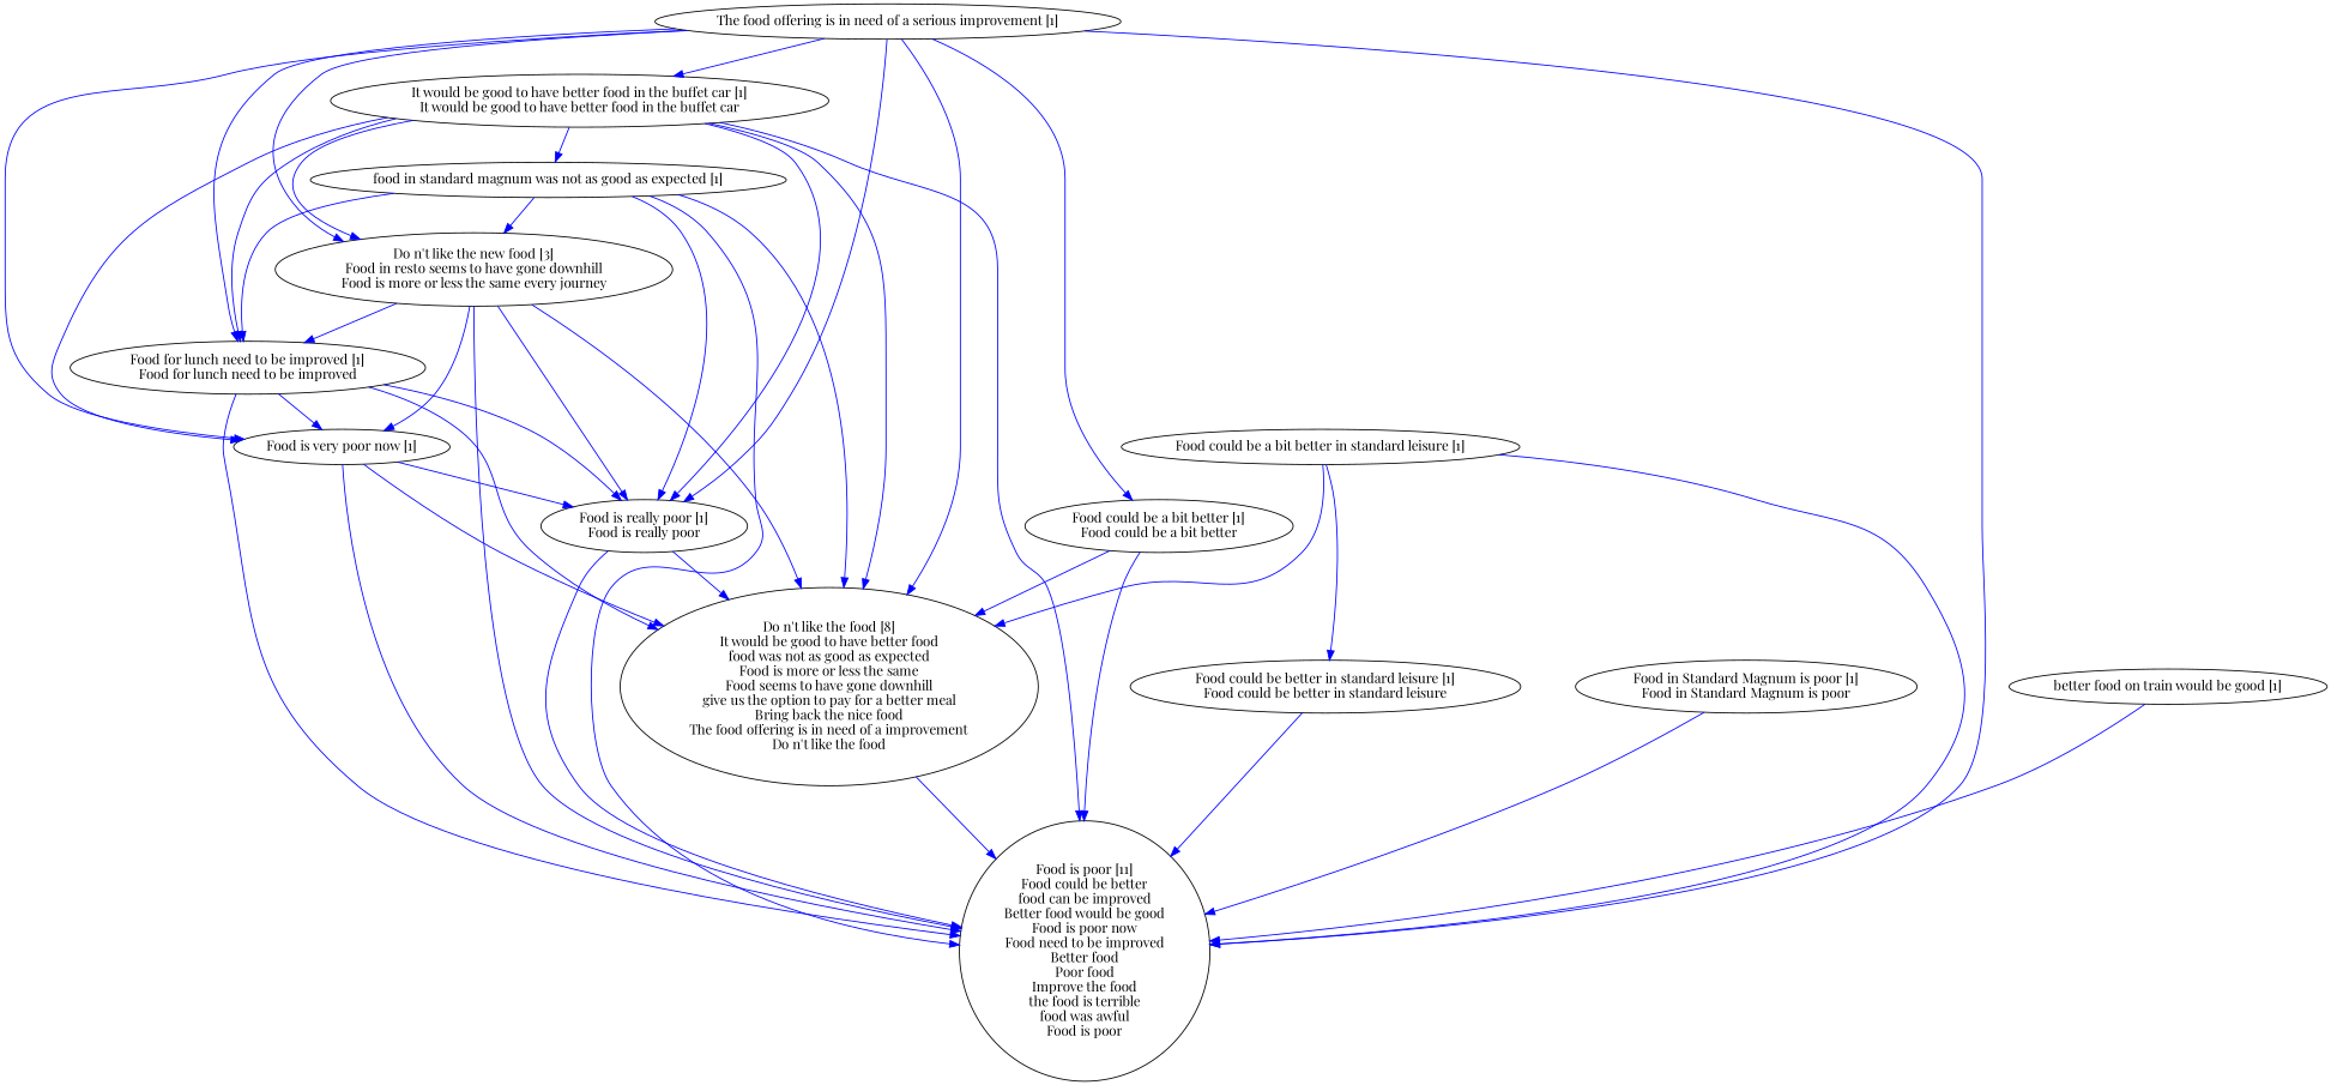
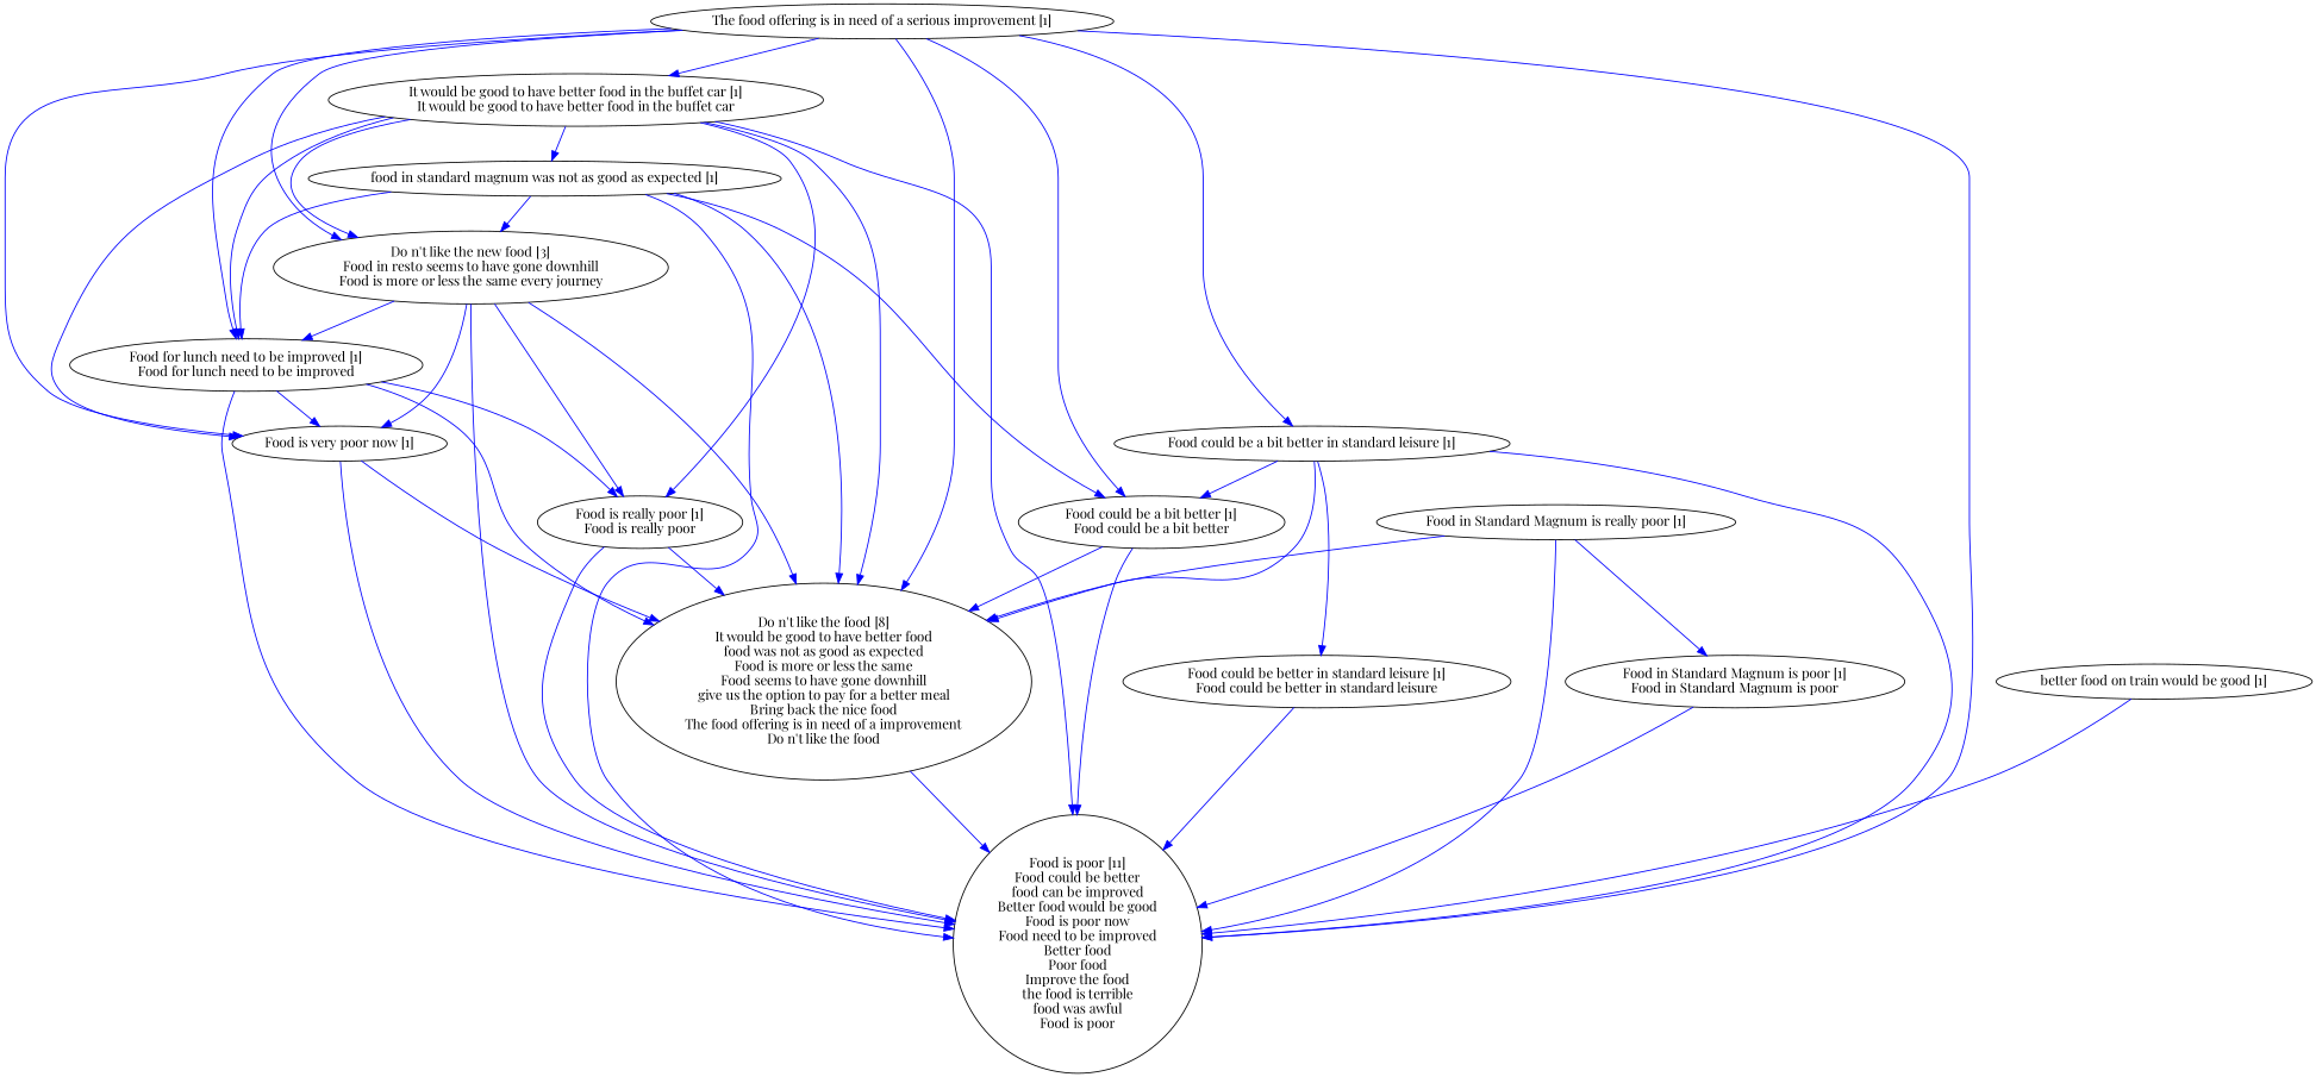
  digraph {
    fontname="Playfair Display"
    node [fontname="Playfair Display"]
    edge [color=blue fontname="Playfair Display"]
    "Do n't like the new food [3]\nFood in resto seems to have gone downhill\nFood is more or less the same every journey"
    "Do n't like the food [8]\nIt would be good to have better food\nfood was not as good as expected\nFood is more or less the same\nFood seems to have gone downhill\ngive us the option to pay for a better meal\nBring back the nice food\nThe food offering is in need of a improvement\nDo n't like the food"
    "Food is poor [11]\nFood could be better\nfood can be improved\nBetter food would be good\nFood is poor now\nFood need to be improved\nBetter food\nPoor food\nImprove the food\nthe food is terrible\nfood was awful\nFood is poor"
    "Food for lunch need to be improved [1]\nFood for lunch need to be improved"
    "Food is really poor [1]\nFood is really poor"
    "Food is very poor now [1]"
    "Food could be a bit better in standard leisure [1]"
    "Food could be better in standard leisure [1]\nFood could be better in standard leisure"
    "Food could be a bit better [1]\nFood could be a bit better"
+   "Food in Standard Magnum is really poor [1]"
    "Food in Standard Magnum is poor [1]\nFood in Standard Magnum is poor"
    "It would be good to have better food in the buffet car [1]\nIt would be good to have better food in the buffet car"
    "food in standard magnum was not as good as expected [1]"
    "The food offering is in need of a serious improvement [1]"
    "better food on train would be good [1]"
    "Do n't like the new food [3]\nFood in resto seems to have gone downhill\nFood is more or less the same every journey" -> "Do n't like the food [8]\nIt would be good to have better food\nfood was not as good as expected\nFood is more or less the same\nFood seems to have gone downhill\ngive us the option to pay for a better meal\nBring back the nice food\nThe food offering is in need of a improvement\nDo n't like the food"
    "Do n't like the new food [3]\nFood in resto seems to have gone downhill\nFood is more or less the same every journey" -> "Food is poor [11]\nFood could be better\nfood can be improved\nBetter food would be good\nFood is poor now\nFood need to be improved\nBetter food\nPoor food\nImprove the food\nthe food is terrible\nfood was awful\nFood is poor"
    "Do n't like the new food [3]\nFood in resto seems to have gone downhill\nFood is more or less the same every journey" -> "Food for lunch need to be improved [1]\nFood for lunch need to be improved"
    "Do n't like the new food [3]\nFood in resto seems to have gone downhill\nFood is more or less the same every journey" -> "Food is really poor [1]\nFood is really poor"
    "Do n't like the new food [3]\nFood in resto seems to have gone downhill\nFood is more or less the same every journey" -> "Food is very poor now [1]"
    "Do n't like the food [8]\nIt would be good to have better food\nfood was not as good as expected\nFood is more or less the same\nFood seems to have gone downhill\ngive us the option to pay for a better meal\nBring back the nice food\nThe food offering is in need of a improvement\nDo n't like the food" -> "Food is poor [11]\nFood could be better\nfood can be improved\nBetter food would be good\nFood is poor now\nFood need to be improved\nBetter food\nPoor food\nImprove the food\nthe food is terrible\nfood was awful\nFood is poor"
    "Food for lunch need to be improved [1]\nFood for lunch need to be improved" -> "Do n't like the food [8]\nIt would be good to have better food\nfood was not as good as expected\nFood is more or less the same\nFood seems to have gone downhill\ngive us the option to pay for a better meal\nBring back the nice food\nThe food offering is in need of a improvement\nDo n't like the food"
    "Food for lunch need to be improved [1]\nFood for lunch need to be improved" -> "Food is poor [11]\nFood could be better\nfood can be improved\nBetter food would be good\nFood is poor now\nFood need to be improved\nBetter food\nPoor food\nImprove the food\nthe food is terrible\nfood was awful\nFood is poor"
    "Food for lunch need to be improved [1]\nFood for lunch need to be improved" -> "Food is really poor [1]\nFood is really poor"
    "Food for lunch need to be improved [1]\nFood for lunch need to be improved" -> "Food is very poor now [1]"
    "Food is really poor [1]\nFood is really poor" -> "Do n't like the food [8]\nIt would be good to have better food\nfood was not as good as expected\nFood is more or less the same\nFood seems to have gone downhill\ngive us the option to pay for a better meal\nBring back the nice food\nThe food offering is in need of a improvement\nDo n't like the food"
    "Food is really poor [1]\nFood is really poor" -> "Food is poor [11]\nFood could be better\nfood can be improved\nBetter food would be good\nFood is poor now\nFood need to be improved\nBetter food\nPoor food\nImprove the food\nthe food is terrible\nfood was awful\nFood is poor"
    "Food is very poor now [1]" -> "Do n't like the food [8]\nIt would be good to have better food\nfood was not as good as expected\nFood is more or less the same\nFood seems to have gone downhill\ngive us the option to pay for a better meal\nBring back the nice food\nThe food offering is in need of a improvement\nDo n't like the food"
    "Food is very poor now [1]" -> "Food is poor [11]\nFood could be better\nfood can be improved\nBetter food would be good\nFood is poor now\nFood need to be improved\nBetter food\nPoor food\nImprove the food\nthe food is terrible\nfood was awful\nFood is poor"
-   "Food is very poor now [1]" -> "Food is really poor [1]\nFood is really poor"
    "Food could be a bit better in standard leisure [1]" -> "Do n't like the food [8]\nIt would be good to have better food\nfood was not as good as expected\nFood is more or less the same\nFood seems to have gone downhill\ngive us the option to pay for a better meal\nBring back the nice food\nThe food offering is in need of a improvement\nDo n't like the food"
    "Food could be a bit better in standard leisure [1]" -> "Food is poor [11]\nFood could be better\nfood can be improved\nBetter food would be good\nFood is poor now\nFood need to be improved\nBetter food\nPoor food\nImprove the food\nthe food is terrible\nfood was awful\nFood is poor"
    "Food could be a bit better in standard leisure [1]" -> "Food could be better in standard leisure [1]\nFood could be better in standard leisure"
+   "Food could be a bit better in standard leisure [1]" -> "Food could be a bit better [1]\nFood could be a bit better"
    "Food could be better in standard leisure [1]\nFood could be better in standard leisure" -> "Food is poor [11]\nFood could be better\nfood can be improved\nBetter food would be good\nFood is poor now\nFood need to be improved\nBetter food\nPoor food\nImprove the food\nthe food is terrible\nfood was awful\nFood is poor"
    "Food could be a bit better [1]\nFood could be a bit better" -> "Do n't like the food [8]\nIt would be good to have better food\nfood was not as good as expected\nFood is more or less the same\nFood seems to have gone downhill\ngive us the option to pay for a better meal\nBring back the nice food\nThe food offering is in need of a improvement\nDo n't like the food"
    "Food could be a bit better [1]\nFood could be a bit better" -> "Food is poor [11]\nFood could be better\nfood can be improved\nBetter food would be good\nFood is poor now\nFood need to be improved\nBetter food\nPoor food\nImprove the food\nthe food is terrible\nfood was awful\nFood is poor"
+   "Food in Standard Magnum is really poor [1]" -> "Do n't like the food [8]\nIt would be good to have better food\nfood was not as good as expected\nFood is more or less the same\nFood seems to have gone downhill\ngive us the option to pay for a better meal\nBring back the nice food\nThe food offering is in need of a improvement\nDo n't like the food"
+   "Food in Standard Magnum is really poor [1]" -> "Food is poor [11]\nFood could be better\nfood can be improved\nBetter food would be good\nFood is poor now\nFood need to be improved\nBetter food\nPoor food\nImprove the food\nthe food is terrible\nfood was awful\nFood is poor"
+   "Food in Standard Magnum is really poor [1]" -> "Food in Standard Magnum is poor [1]\nFood in Standard Magnum is poor"
    "Food in Standard Magnum is poor [1]\nFood in Standard Magnum is poor" -> "Food is poor [11]\nFood could be better\nfood can be improved\nBetter food would be good\nFood is poor now\nFood need to be improved\nBetter food\nPoor food\nImprove the food\nthe food is terrible\nfood was awful\nFood is poor"
    "It would be good to have better food in the buffet car [1]\nIt would be good to have better food in the buffet car" -> "Do n't like the new food [3]\nFood in resto seems to have gone downhill\nFood is more or less the same every journey"
    "It would be good to have better food in the buffet car [1]\nIt would be good to have better food in the buffet car" -> "Do n't like the food [8]\nIt would be good to have better food\nfood was not as good as expected\nFood is more or less the same\nFood seems to have gone downhill\ngive us the option to pay for a better meal\nBring back the nice food\nThe food offering is in need of a improvement\nDo n't like the food"
    "It would be good to have better food in the buffet car [1]\nIt would be good to have better food in the buffet car" -> "Food is poor [11]\nFood could be better\nfood can be improved\nBetter food would be good\nFood is poor now\nFood need to be improved\nBetter food\nPoor food\nImprove the food\nthe food is terrible\nfood was awful\nFood is poor"
    "It would be good to have better food in the buffet car [1]\nIt would be good to have better food in the buffet car" -> "Food for lunch need to be improved [1]\nFood for lunch need to be improved"
    "It would be good to have better food in the buffet car [1]\nIt would be good to have better food in the buffet car" -> "Food is really poor [1]\nFood is really poor"
    "It would be good to have better food in the buffet car [1]\nIt would be good to have better food in the buffet car" -> "Food is very poor now [1]"
    "It would be good to have better food in the buffet car [1]\nIt would be good to have better food in the buffet car" -> "food in standard magnum was not as good as expected [1]"
    "food in standard magnum was not as good as expected [1]" -> "Do n't like the new food [3]\nFood in resto seems to have gone downhill\nFood is more or less the same every journey"
    "food in standard magnum was not as good as expected [1]" -> "Do n't like the food [8]\nIt would be good to have better food\nfood was not as good as expected\nFood is more or less the same\nFood seems to have gone downhill\ngive us the option to pay for a better meal\nBring back the nice food\nThe food offering is in need of a improvement\nDo n't like the food"
    "food in standard magnum was not as good as expected [1]" -> "Food is poor [11]\nFood could be better\nfood can be improved\nBetter food would be good\nFood is poor now\nFood need to be improved\nBetter food\nPoor food\nImprove the food\nthe food is terrible\nfood was awful\nFood is poor"
    "food in standard magnum was not as good as expected [1]" -> "Food for lunch need to be improved [1]\nFood for lunch need to be improved"
-   "food in standard magnum was not as good as expected [1]" -> "Food is really poor [1]\nFood is really poor"
+   "food in standard magnum was not as good as expected [1]" -> "Food could be a bit better [1]\nFood could be a bit better"
    "The food offering is in need of a serious improvement [1]" -> "Do n't like the new food [3]\nFood in resto seems to have gone downhill\nFood is more or less the same every journey"
    "The food offering is in need of a serious improvement [1]" -> "Do n't like the food [8]\nIt would be good to have better food\nfood was not as good as expected\nFood is more or less the same\nFood seems to have gone downhill\ngive us the option to pay for a better meal\nBring back the nice food\nThe food offering is in need of a improvement\nDo n't like the food"
    "The food offering is in need of a serious improvement [1]" -> "Food is poor [11]\nFood could be better\nfood can be improved\nBetter food would be good\nFood is poor now\nFood need to be improved\nBetter food\nPoor food\nImprove the food\nthe food is terrible\nfood was awful\nFood is poor"
    "The food offering is in need of a serious improvement [1]" -> "Food for lunch need to be improved [1]\nFood for lunch need to be improved"
-   "The food offering is in need of a serious improvement [1]" -> "Food is really poor [1]\nFood is really poor"
+   "The food offering is in need of a serious improvement [1]" -> "Food could be a bit better in standard leisure [1]"
    "The food offering is in need of a serious improvement [1]" -> "Food is very poor now [1]"
    "The food offering is in need of a serious improvement [1]" -> "Food could be a bit better [1]\nFood could be a bit better"
    "The food offering is in need of a serious improvement [1]" -> "It would be good to have better food in the buffet car [1]\nIt would be good to have better food in the buffet car"
    "better food on train would be good [1]" -> "Food is poor [11]\nFood could be better\nfood can be improved\nBetter food would be good\nFood is poor now\nFood need to be improved\nBetter food\nPoor food\nImprove the food\nthe food is terrible\nfood was awful\nFood is poor"
  }
